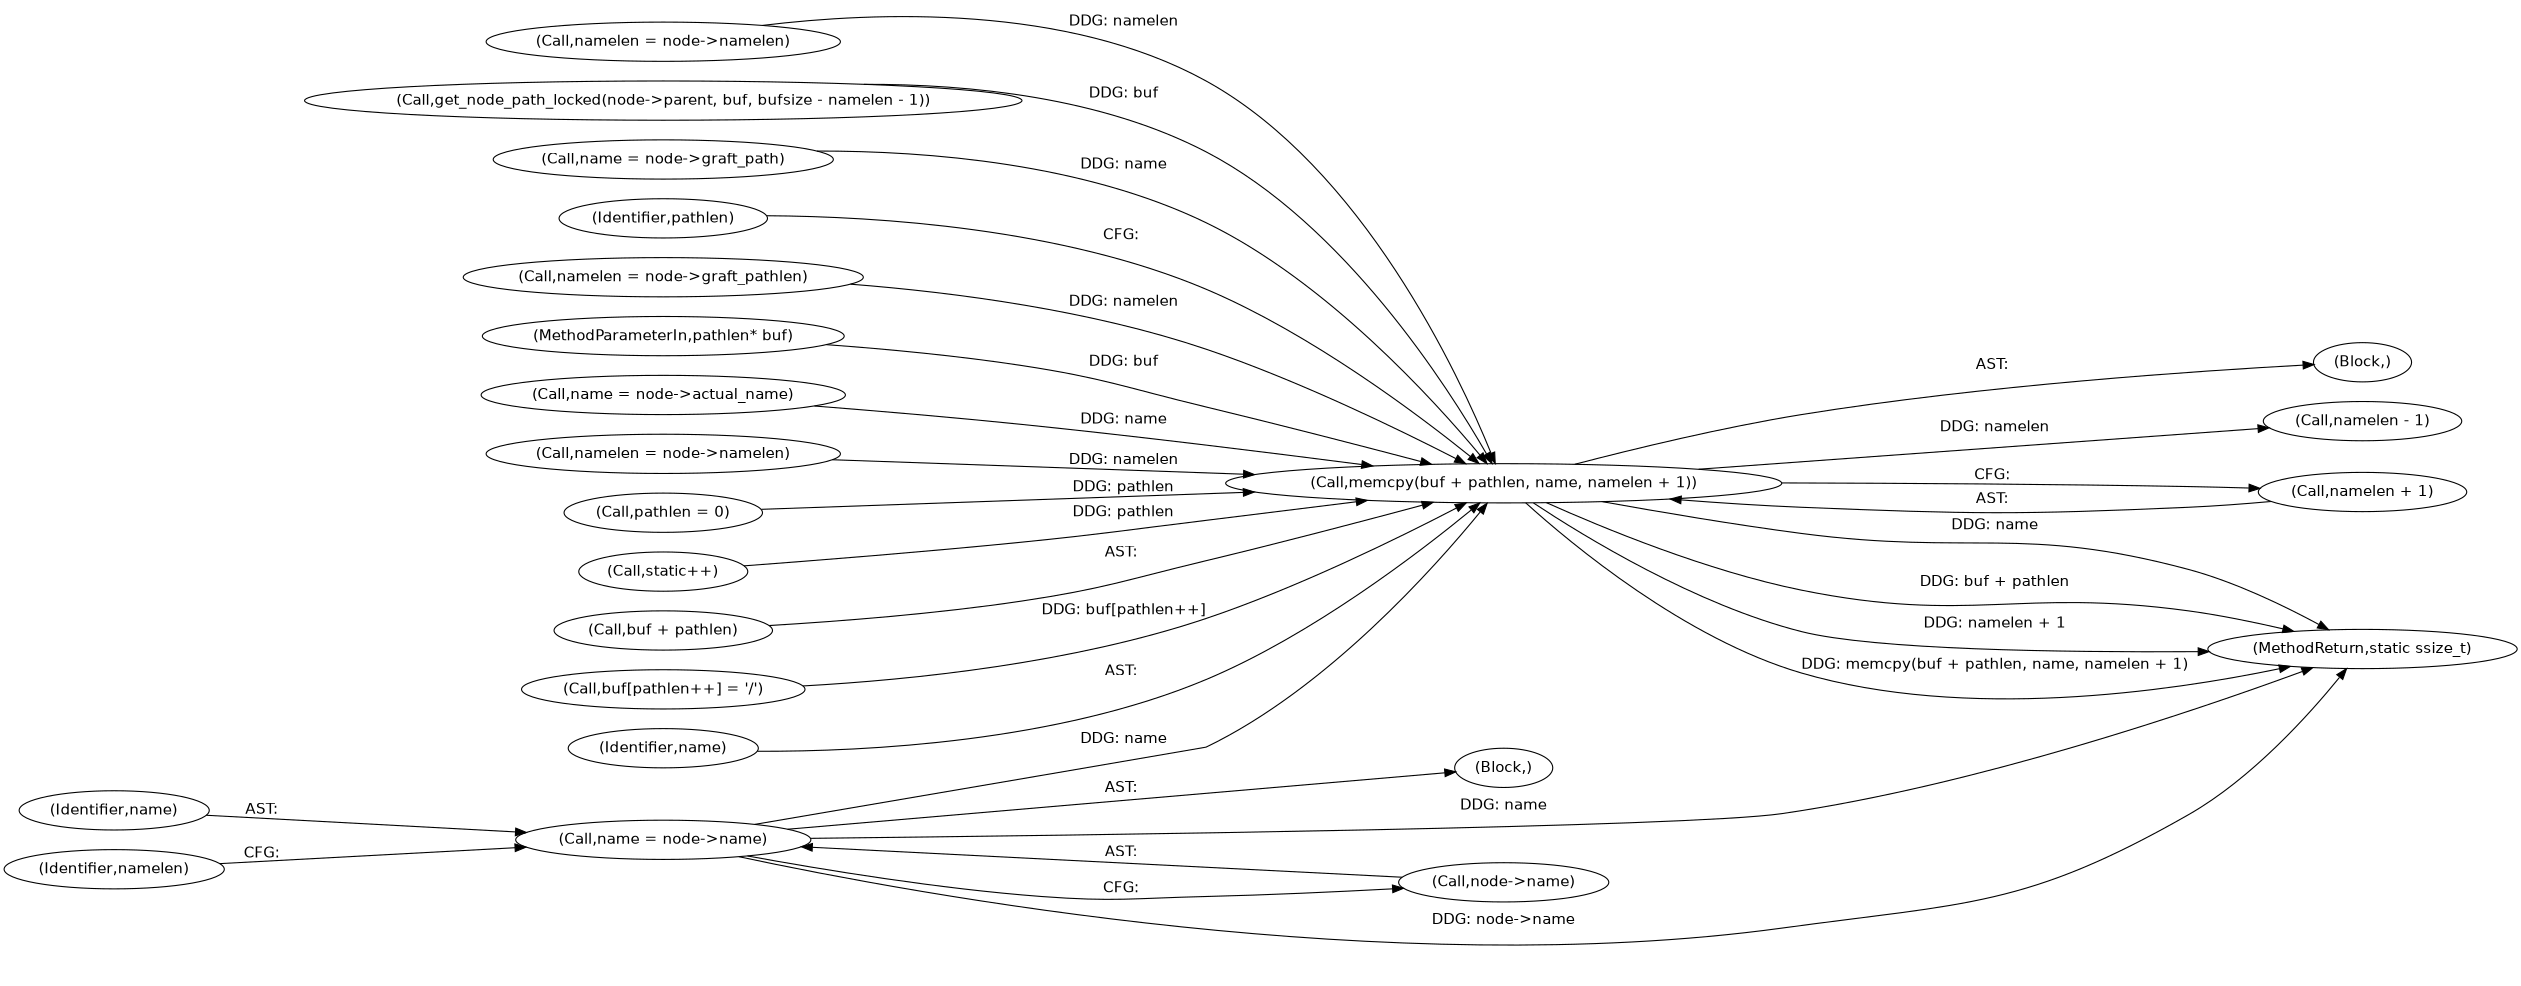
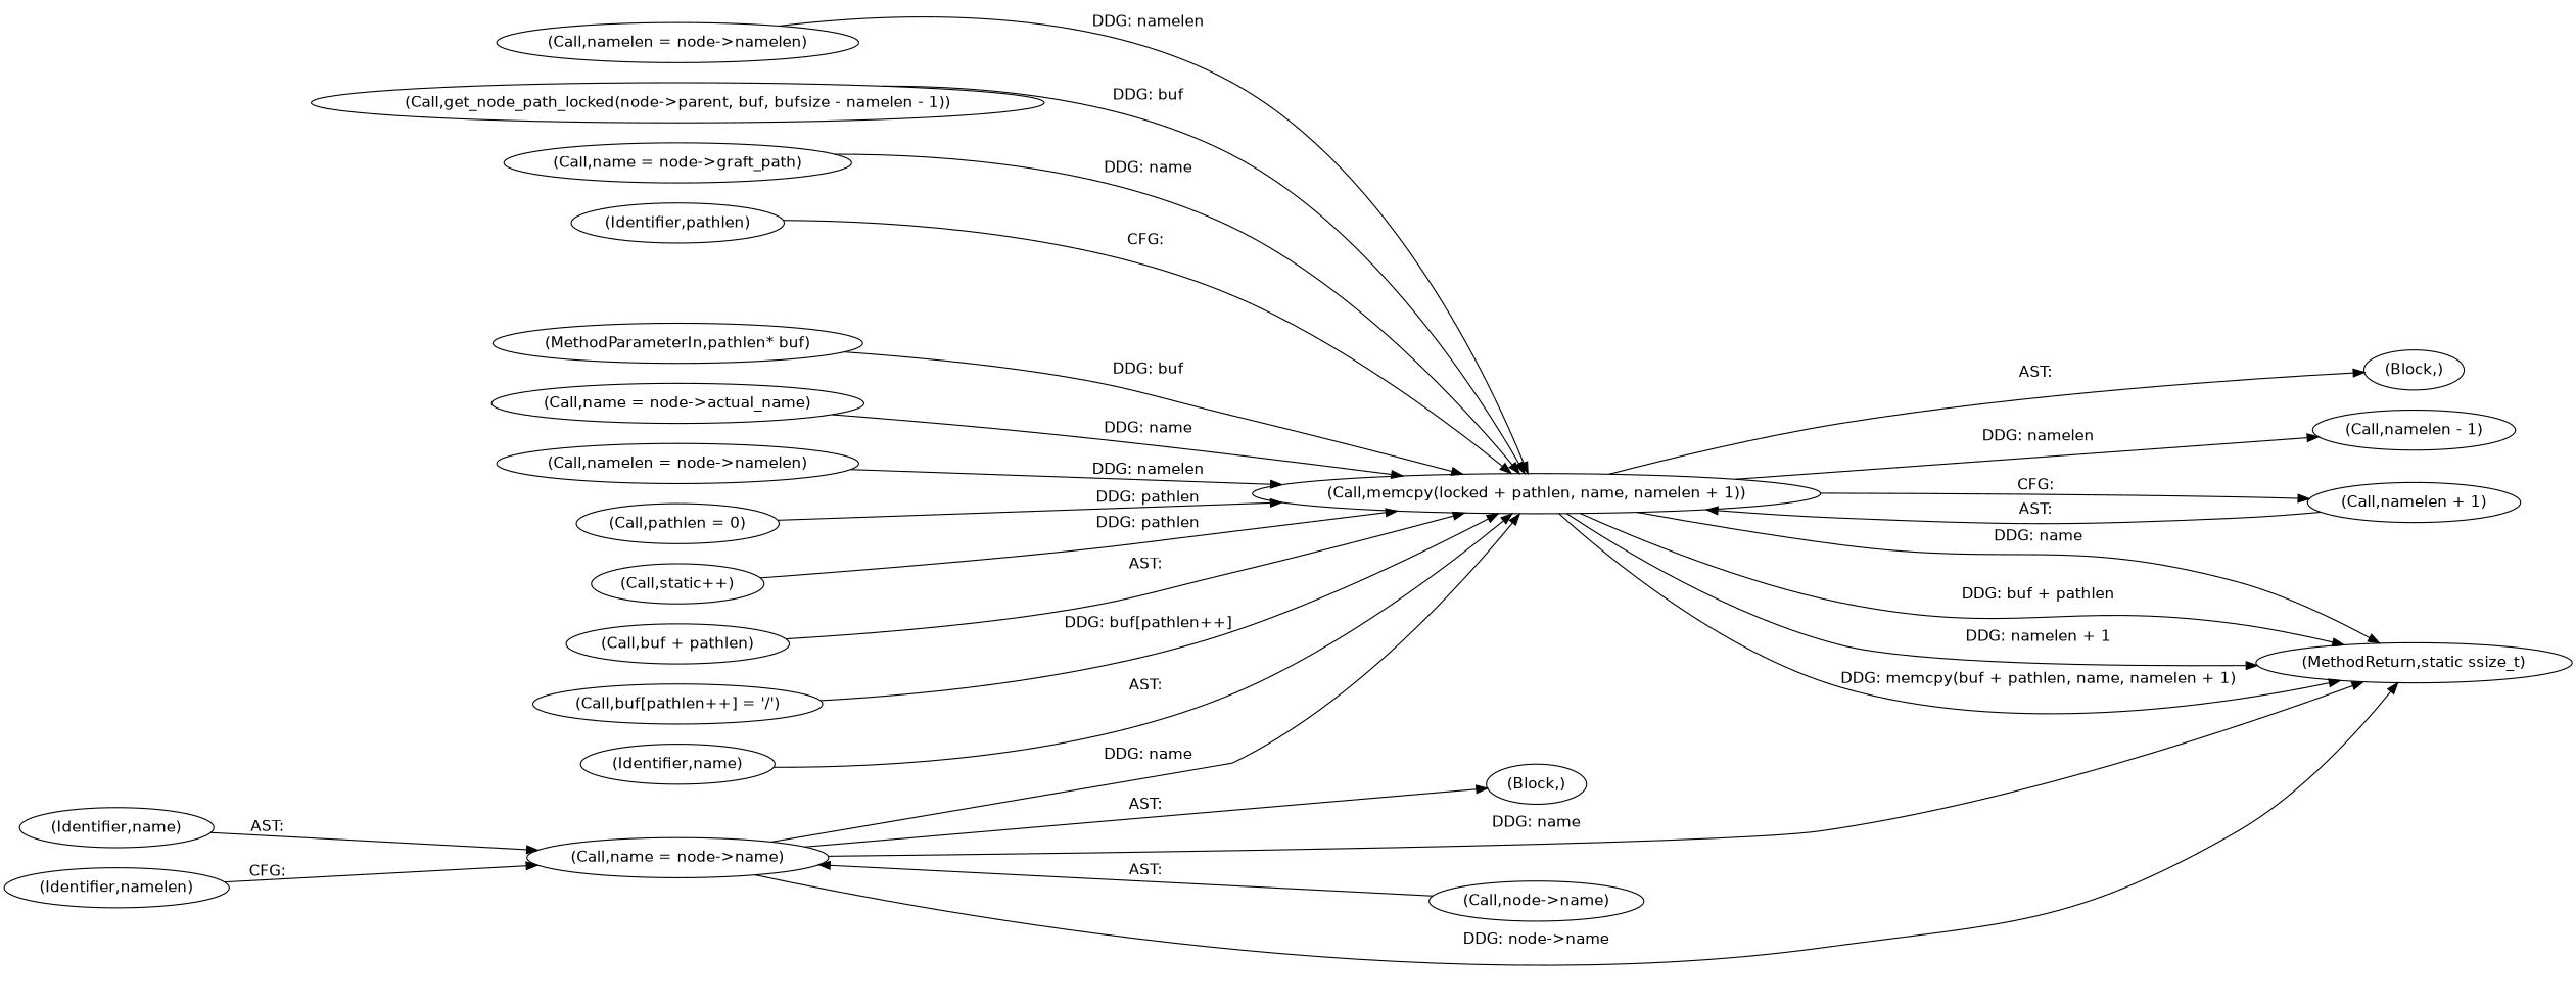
  digraph {
    fontname="DejaVu Sans"
    rankdir=LR
    node [fontname="DejaVu Sans"]
    edge [fontname="DejaVu Sans"]
    n1 [label="(Call,name = node->name)"]
-   n2 [label="(Call,memcpy(buf + pathlen, name, namelen + 1))"]
+   n2 [label="(Call,memcpy(locked + pathlen, name, namelen + 1))"]
    n3 [label="(MethodReturn,static ssize_t)"]
    n4 [label="(Call,node->name)"]
    n5 [label="(Block,)"]
    n6 [label="(Block,)"]
    n7 [label="(Call,namelen + 1)"]
    n8 [label="(Call,namelen - 1)"]
    n9 [label="(MethodParameterIn,pathlen* buf)"]
    n10 [label="(Call,name = node->actual_name)"]
    n11 [label="(Call,namelen = node->namelen)"]
    n12 [label="(Identifier,name)"]
    n13 [label="(Call,pathlen = 0)"]
    n14 [label="(Call,static++)"]
    n15 [label="(Call,buf + pathlen)"]
    n16 [label="(Call,buf[pathlen++] = '/')"]
    n17 [label="(Identifier,name)"]
    n18 [label="(Call,namelen = node->namelen)"]
    n19 [label="(Call,get_node_path_locked(node->parent, buf, bufsize - namelen - 1))"]
    n20 [label="(Call,name = node->graft_path)"]
    n21 [label="(Identifier,namelen)"]
    n22 [label="(Identifier,pathlen)"]
-   n23 [label="(Call,namelen = node->graft_pathlen)"]
    n1 -> n2 [label="DDG: name"]
    n1 -> n3 [label="DDG: name"]
    n1 -> n3 [label="DDG: node->name"]
-   n1 -> n4 [label="CFG: "]
    n1 -> n5 [label="AST: "]
    n2 -> n3 [label="DDG: name"]
    n2 -> n3 [label="DDG: buf + pathlen"]
    n2 -> n3 [label="DDG: namelen + 1"]
    n2 -> n3 [label="DDG: memcpy(buf + pathlen, name, namelen + 1)"]
    n2 -> n6 [label="AST: "]
    n2 -> n7 [label="CFG: "]
    n2 -> n8 [label="DDG: namelen"]
    n4 -> n1 [label="AST: "]
    n7 -> n2 [label="AST: "]
    n9 -> n2 [label="DDG: buf"]
    n10 -> n2 [label="DDG: name"]
    n11 -> n2 [label="DDG: namelen"]
    n12 -> n1 [label="AST: "]
    n13 -> n2 [label="DDG: pathlen"]
    n14 -> n2 [label="DDG: pathlen"]
    n15 -> n2 [label="AST: "]
    n16 -> n2 [label="DDG: buf[pathlen++]"]
    n17 -> n2 [label="AST: "]
    n18 -> n2 [label="DDG: namelen"]
    n19 -> n2 [label="DDG: buf"]
    n20 -> n2 [label="DDG: name"]
    n21 -> n1 [label="CFG: "]
    n22 -> n2 [label="CFG: "]
-   n23 -> n2 [label="DDG: namelen"]
  }
